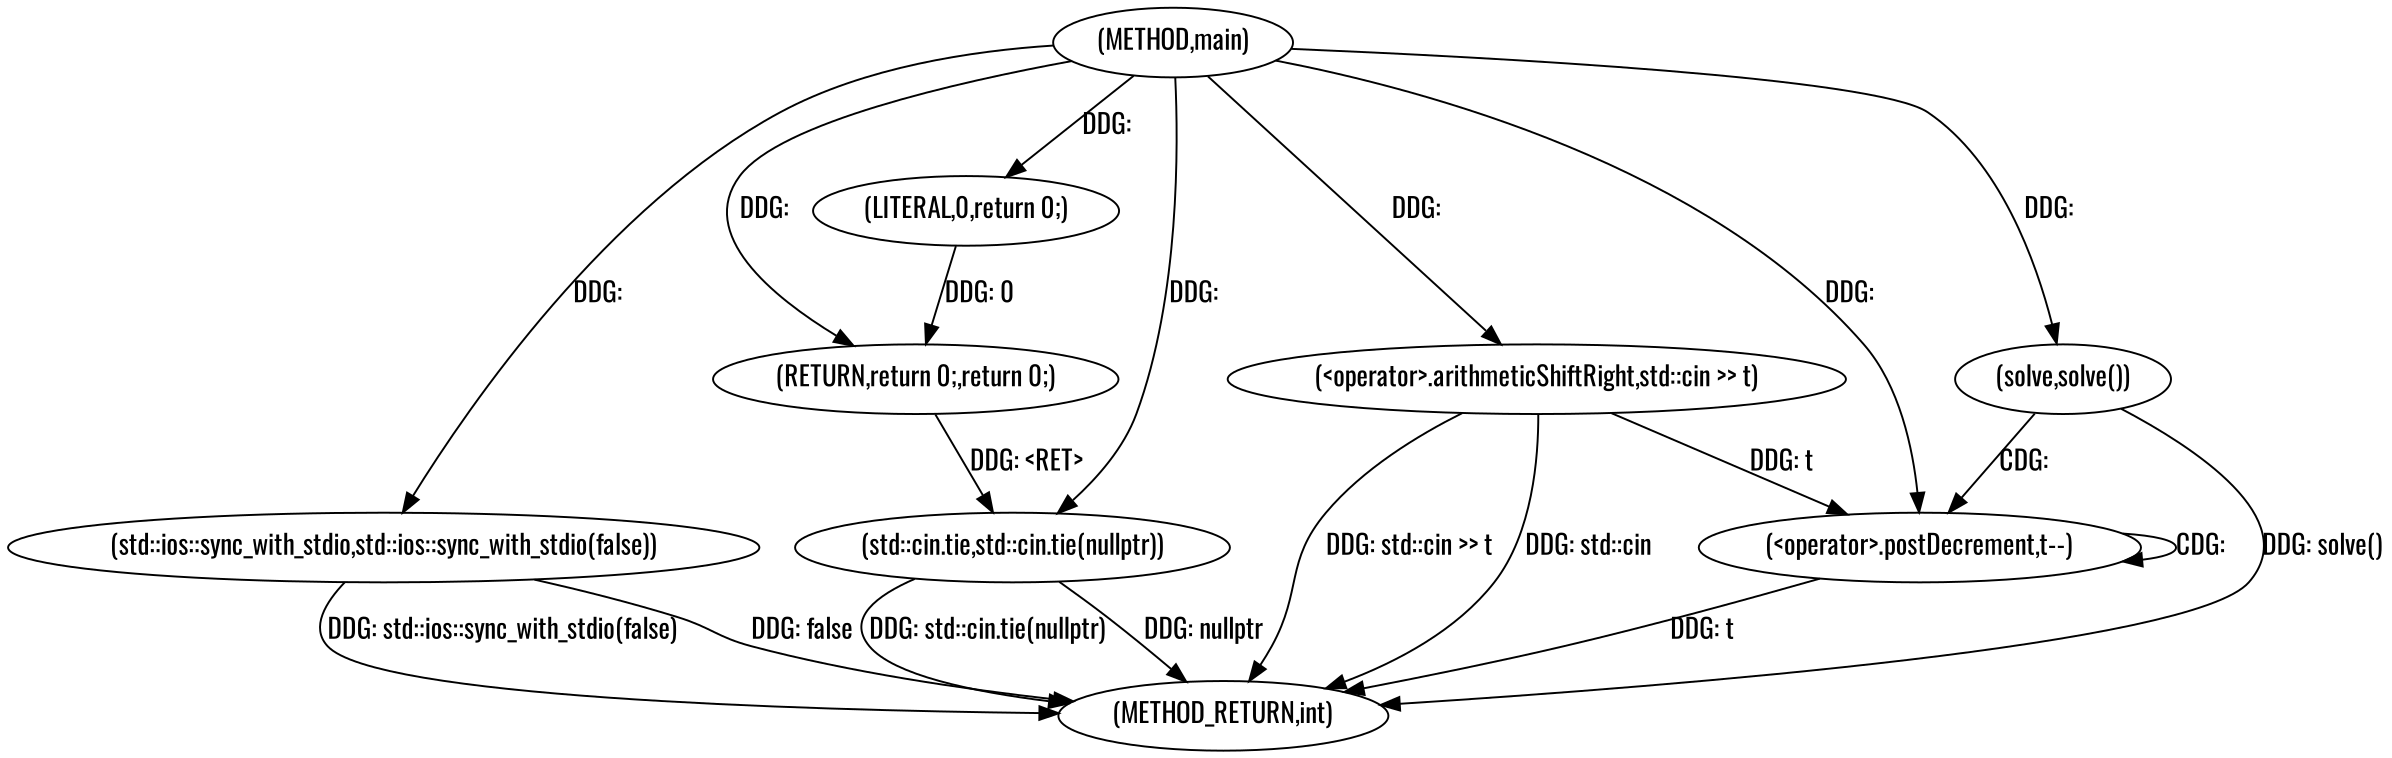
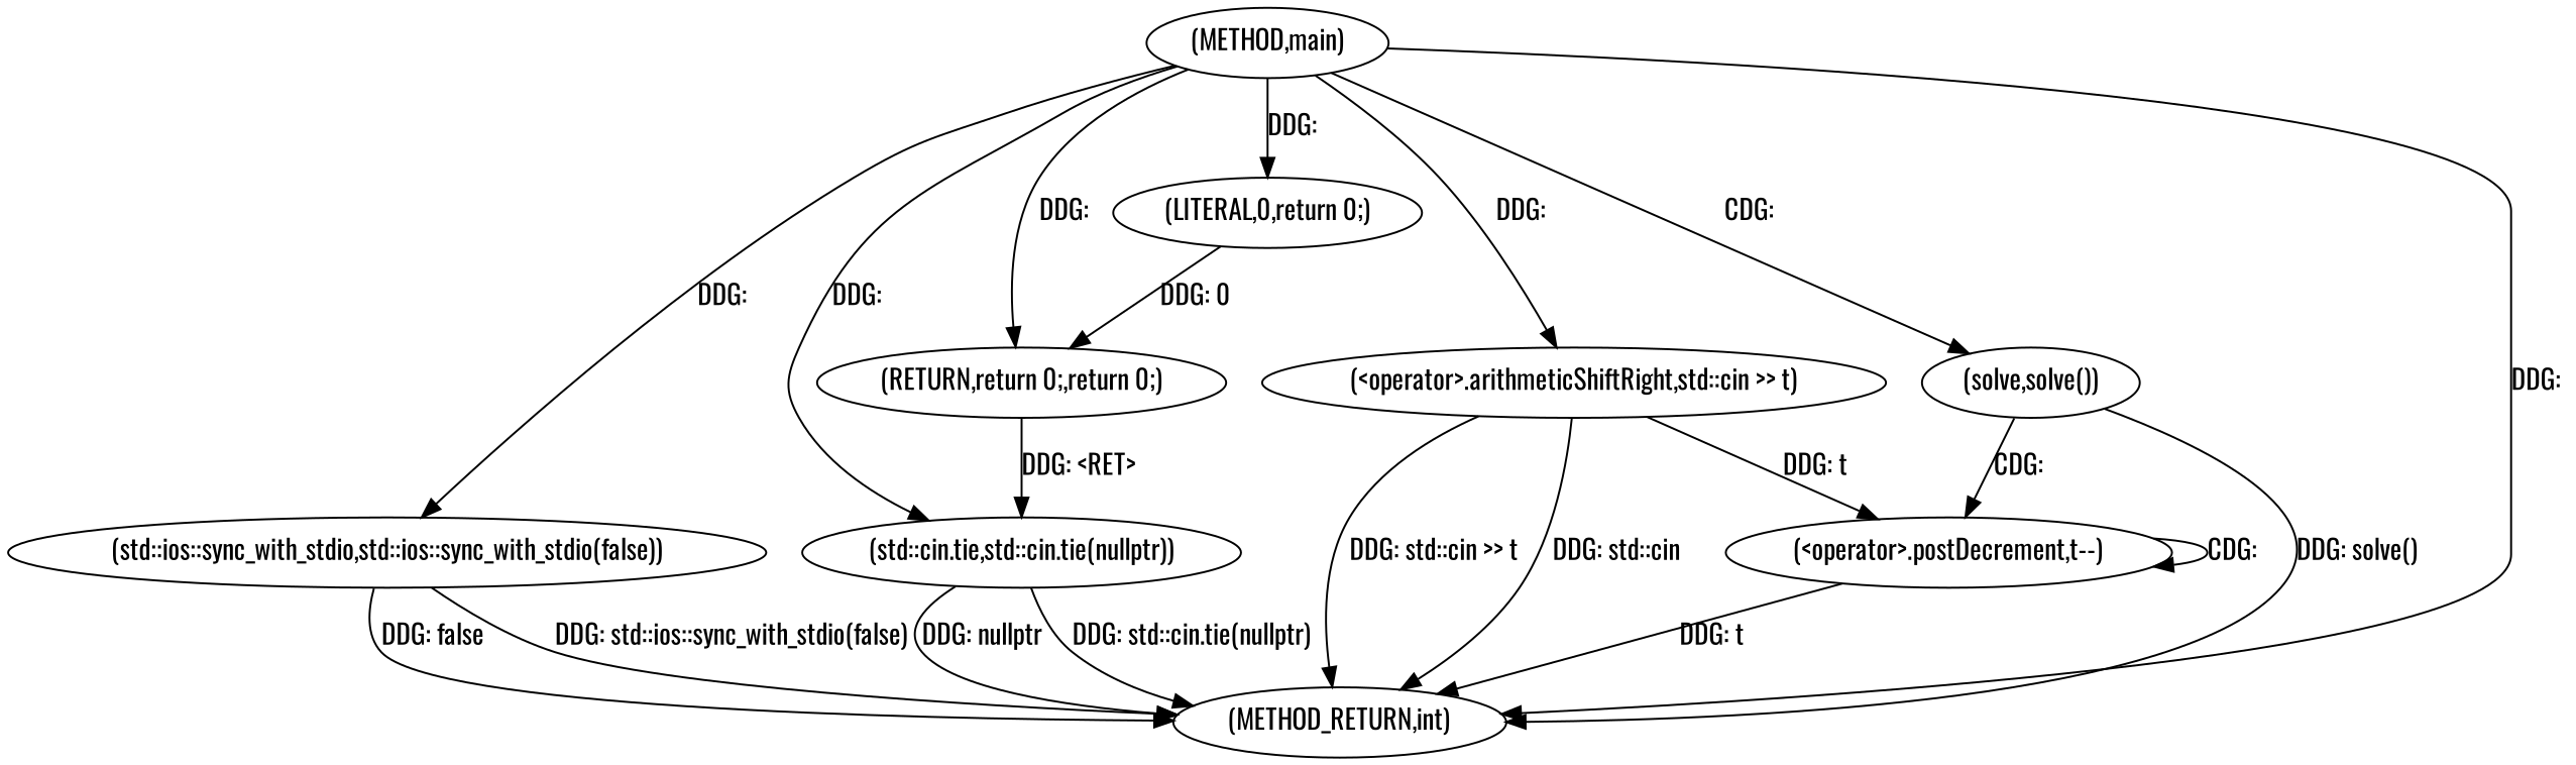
  digraph {
    fontname=Oswald
    node [fontname=Oswald]
    edge [fontname=Oswald]
    n1 [label="(METHOD,main)"]
    n2 [label="(std::ios::sync_with_stdio,std::ios::sync_with_stdio(false))"]
    n3 [label="(std::cin.tie,std::cin.tie(nullptr))"]
    n4 [label="(<operator>.arithmeticShiftRight,std::cin >> t)"]
    n5 [label="(RETURN,return 0;,return 0;)"]
    n6 [label="(<operator>.postDecrement,t--)"]
    n7 [label="(LITERAL,0,return 0;)"]
    n8 [label="(solve,solve())"]
    n9 [label="(METHOD_RETURN,int)"]
    n1 -> n2 [label="DDG: "]
    n1 -> n3 [label="DDG: "]
    n1 -> n4 [label="DDG: "]
    n1 -> n5 [label="DDG: "]
-   n1 -> n6 [label="DDG: "]
+   n1 -> n9 [label="DDG: "]
    n1 -> n7 [label="DDG: "]
-   n1 -> n8 [label="DDG: "]
+   n1 -> n8 [label="CDG: "]
    n2 -> n9 [label="DDG: std::ios::sync_with_stdio(false)"]
    n2 -> n9 [label="DDG: false"]
    n3 -> n9 [label="DDG: std::cin.tie(nullptr)"]
    n3 -> n9 [label="DDG: nullptr"]
    n4 -> n6 [label="DDG: t"]
    n4 -> n9 [label="DDG: std::cin >> t"]
    n4 -> n9 [label="DDG: std::cin"]
    n5 -> n3 [label="DDG: <RET>"]
    n6 -> n6 [label="CDG: "]
    n6 -> n9 [label="DDG: t"]
    n7 -> n5 [label="DDG: 0"]
    n8 -> n6 [label="CDG: "]
    n8 -> n9 [label="DDG: solve()"]
  }
